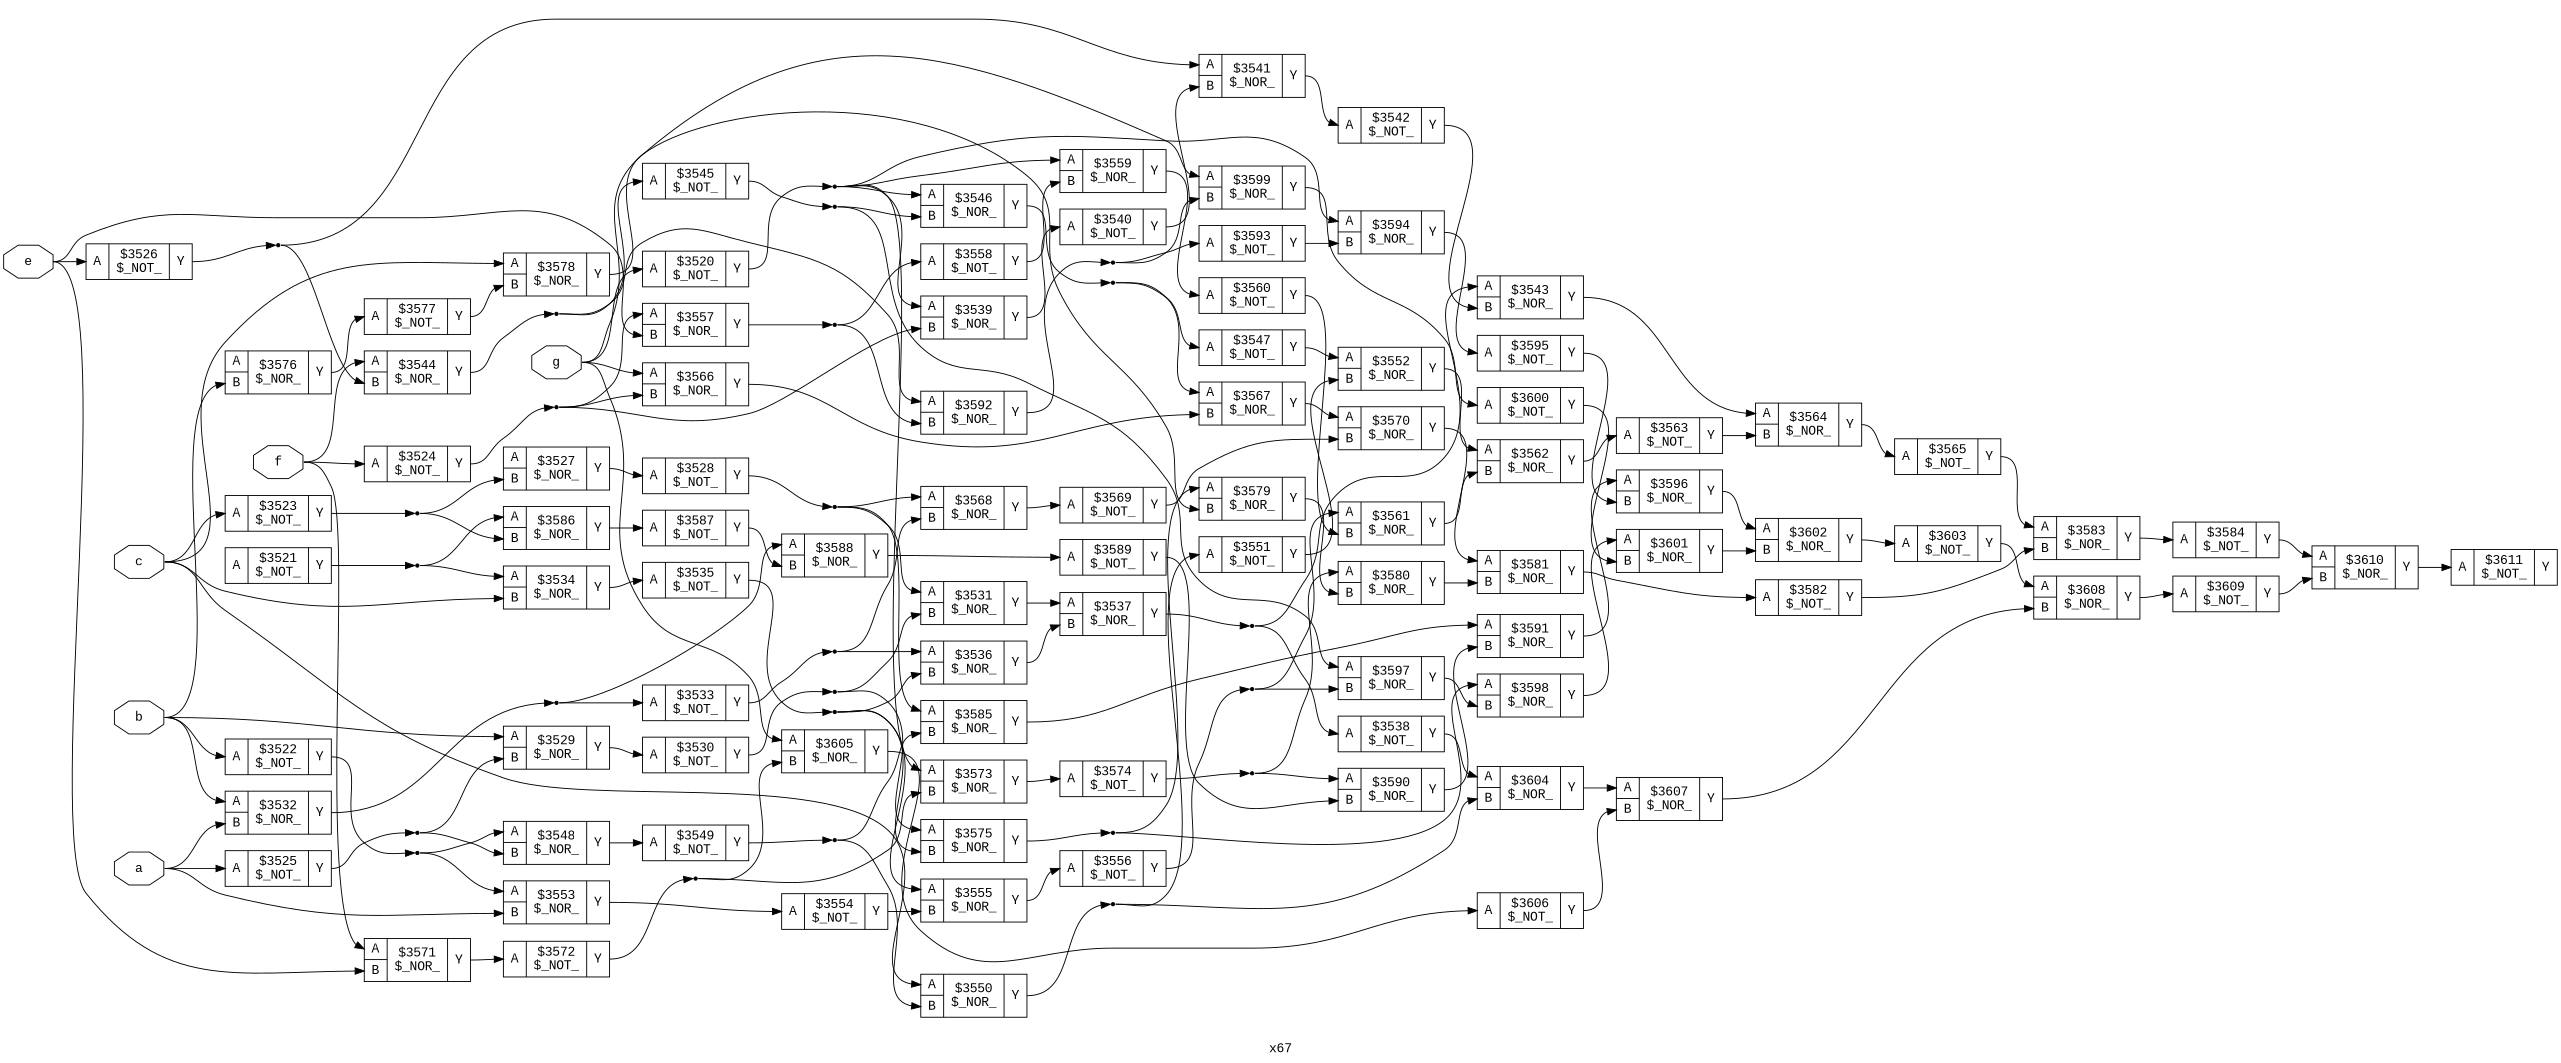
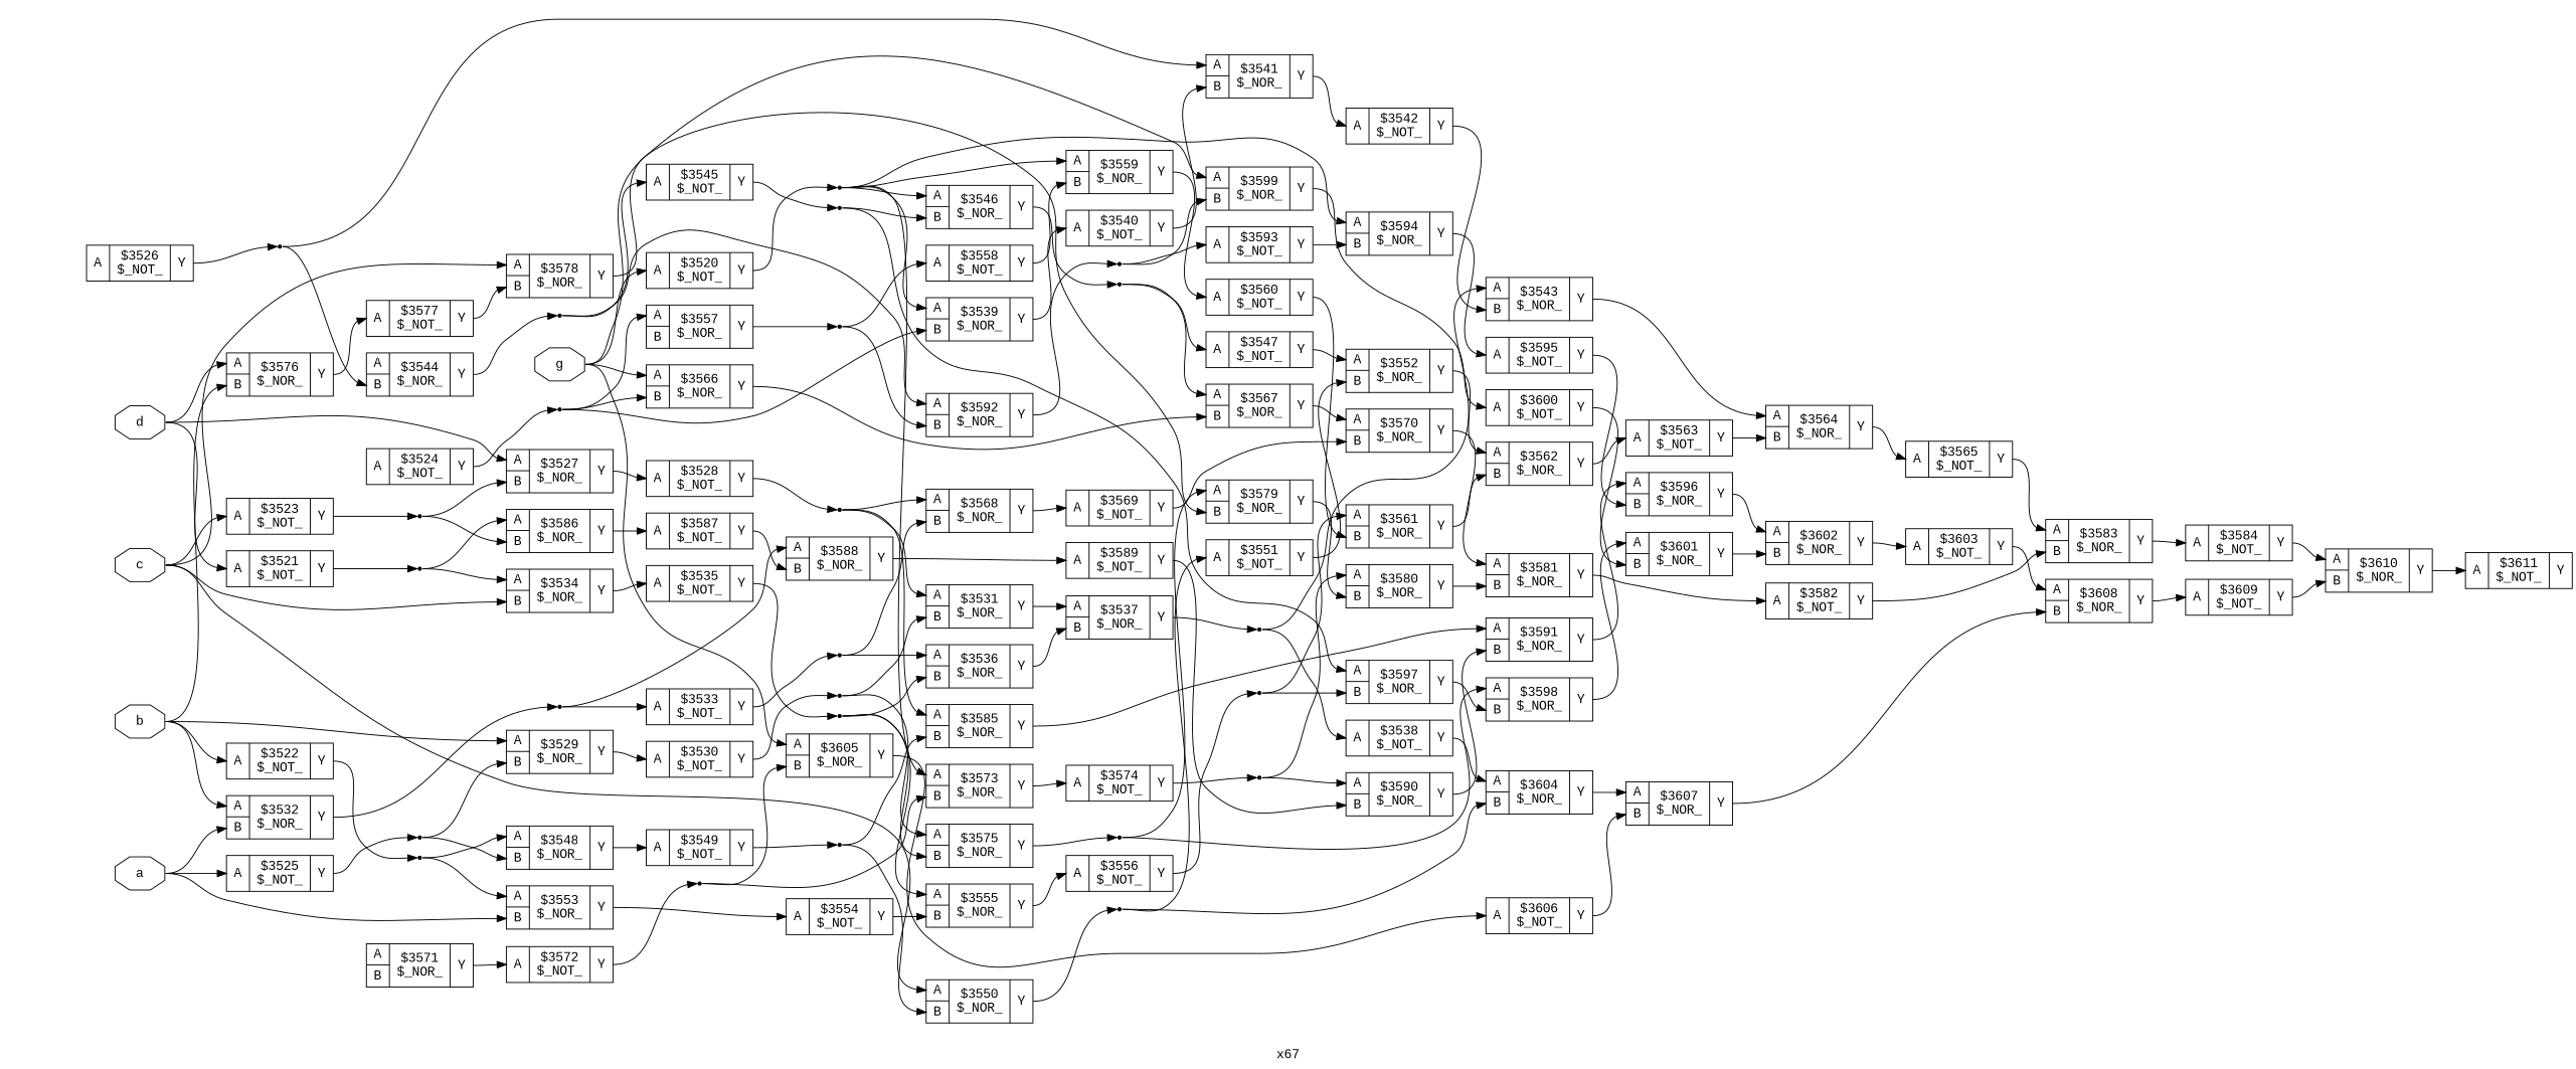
  digraph {
    fontname="Liberation Mono"
    label=x67
    rankdir=LR
    remincross=true
    node [fontname="Liberation Mono" shape=record]
    edge [color=black fontname="Liberation Mono" headport="p100:w" tailport="p101:e"]
    n92 [color=black fontcolor=black label=a shape=octagon]
    c107 [label="{{<p100> A}|$3525\n$_NOT_|{<p101> Y}}"]
    c115 [label="{{<p100> A|<p109> B}|$3532\n$_NOR_|{<p101> Y}}"]
    c136 [label="{{<p100> A|<p109> B}|$3553\n$_NOR_|{<p101> Y}}"]
    n5 [shape=point]
    n12 [shape=point]
    c137 [label="{{<p100> A}|$3554\n$_NOT_|{<p101> Y}}"]
    n93 [color=black fontcolor=black label=b shape=octagon]
    c104 [label="{{<p100> A}|$3522\n$_NOT_|{<p101> Y}}"]
    c112 [label="{{<p100> A|<p109> B}|$3529\n$_NOR_|{<p101> Y}}"]
    c159 [label="{{<p100> A|<p109> B}|$3576\n$_NOR_|{<p101> Y}}"]
    n2 [shape=point]
    c113 [label="{{<p100> A}|$3530\n$_NOT_|{<p101> Y}}"]
    c160 [label="{{<p100> A}|$3577\n$_NOT_|{<p101> Y}}"]
    n94 [color=black fontcolor=black label=c shape=octagon]
    c105 [label="{{<p100> A}|$3523\n$_NOT_|{<p101> Y}}"]
    c117 [label="{{<p100> A|<p109> B}|$3534\n$_NOR_|{<p101> Y}}"]
    c133 [label="{{<p100> A|<p109> B}|$3550\n$_NOR_|{<p101> Y}}"]
    c161 [label="{{<p100> A|<p109> B}|$3578\n$_NOR_|{<p101> Y}}"]
    n3 [shape=point]
    c118 [label="{{<p100> A}|$3535\n$_NOT_|{<p101> Y}}"]
    n30 [shape=point]
    c162 [label="{{<p100> A|<p109> B}|$3579\n$_NOR_|{<p101> Y}}"]
+   n95 [color=black fontcolor=black label=d shape=octagon]
    c103 [label="{{<p100> A}|$3521\n$_NOT_|{<p101> Y}}"]
    c110 [label="{{<p100> A|<p109> B}|$3527\n$_NOR_|{<p101> Y}}"]
    n1 [shape=point]
    c111 [label="{{<p100> A}|$3528\n$_NOT_|{<p101> Y}}"]
-   n96 [color=black fontcolor=black label=e shape=octagon]
    c108 [label="{{<p100> A}|$3526\n$_NOT_|{<p101> Y}}"]
    c140 [label="{{<p100> A|<p109> B}|$3557\n$_NOR_|{<p101> Y}}"]
    c154 [label="{{<p100> A|<p109> B}|$3571\n$_NOR_|{<p101> Y}}"]
    n6 [shape=point]
    n37 [shape=point]
    c155 [label="{{<p100> A}|$3572\n$_NOT_|{<p101> Y}}"]
-   n97 [color=black fontcolor=black label=f shape=octagon]
    c106 [label="{{<p100> A}|$3524\n$_NOT_|{<p101> Y}}"]
    c127 [label="{{<p100> A|<p109> B}|$3544\n$_NOR_|{<p101> Y}}"]
    n4 [shape=point]
    n24 [shape=point]
    n98 [color=black fontcolor=black label=g shape=octagon]
    c102 [label="{{<p100> A}|$3520\n$_NOT_|{<p101> Y}}"]
    c149 [label="{{<p100> A|<p109> B}|$3566\n$_NOR_|{<p101> Y}}"]
    c182 [label="{{<p100> A|<p109> B}|$3599\n$_NOR_|{<p101> Y}}"]
    c188 [label="{{<p100> A|<p109> B}|$3605\n$_NOR_|{<p101> Y}}"]
    n91 [shape=point]
    c150 [label="{{<p100> A|<p109> B}|$3567\n$_NOR_|{<p101> Y}}"]
    c183 [label="{{<p100> A}|$3600\n$_NOT_|{<p101> Y}}"]
    c189 [label="{{<p100> A}|$3606\n$_NOT_|{<p101> Y}}"]
    c122 [label="{{<p100> A|<p109> B}|$3539\n$_NOR_|{<p101> Y}}"]
    c129 [label="{{<p100> A|<p109> B}|$3546\n$_NOR_|{<p101> Y}}"]
    c142 [label="{{<p100> A|<p109> B}|$3559\n$_NOR_|{<p101> Y}}"]
    c156 [label="{{<p100> A|<p109> B}|$3573\n$_NOR_|{<p101> Y}}"]
    c177 [label="{{<p100> A|<p109> B}|$3594\n$_NOR_|{<p101> Y}}"]
    c169 [label="{{<p100> A|<p109> B}|$3586\n$_NOR_|{<p101> Y}}"]
    c131 [label="{{<p100> A|<p109> B}|$3548\n$_NOR_|{<p101> Y}}"]
    c124 [label="{{<p100> A|<p109> B}|$3541\n$_NOR_|{<p101> Y}}"]
    n8 [shape=point]
    c114 [label="{{<p100> A|<p109> B}|$3531\n$_NOR_|{<p101> Y}}"]
    c151 [label="{{<p100> A|<p109> B}|$3568\n$_NOR_|{<p101> Y}}"]
    c168 [label="{{<p100> A|<p109> B}|$3585\n$_NOR_|{<p101> Y}}"]
    n10 [shape=point]
    c158 [label="{{<p100> A|<p109> B}|$3575\n$_NOR_|{<p101> Y}}"]
    c120 [label="{{<p100> A|<p109> B}|$3537\n$_NOR_|{<p101> Y}}"]
    n17 [shape=point]
    c116 [label="{{<p100> A}|$3533\n$_NOT_|{<p101> Y}}"]
    c171 [label="{{<p100> A|<p109> B}|$3588\n$_NOR_|{<p101> Y}}"]
    n13 [shape=point]
    c119 [label="{{<p100> A|<p109> B}|$3536\n$_NOR_|{<p101> Y}}"]
    n15 [shape=point]
    c138 [label="{{<p100> A|<p109> B}|$3555\n$_NOR_|{<p101> Y}}"]
    c121 [label="{{<p100> A}|$3538\n$_NOT_|{<p101> Y}}"]
    c126 [label="{{<p100> A|<p109> B}|$3543\n$_NOR_|{<p101> Y}}"]
    c187 [label="{{<p100> A|<p109> B}|$3604\n$_NOR_|{<p101> Y}}"]
    c190 [label="{{<p100> A|<p109> B}|$3607\n$_NOR_|{<p101> Y}}"]
    c123 [label="{{<p100> A}|$3540\n$_NOT_|{<p101> Y}}"]
    c125 [label="{{<p100> A}|$3542\n$_NOT_|{<p101> Y}}"]
    c147 [label="{{<p100> A|<p109> B}|$3564\n$_NOR_|{<p101> Y}}"]
    c148 [label="{{<p100> A}|$3565\n$_NOT_|{<p101> Y}}"]
    c128 [label="{{<p100> A}|$3545\n$_NOT_|{<p101> Y}}"]
    c175 [label="{{<p100> A|<p109> B}|$3592\n$_NOR_|{<p101> Y}}"]
    n25 [shape=point]
    c180 [label="{{<p100> A|<p109> B}|$3597\n$_NOR_|{<p101> Y}}"]
    n26 [shape=point]
    c130 [label="{{<p100> A}|$3547\n$_NOT_|{<p101> Y}}"]
    c135 [label="{{<p100> A|<p109> B}|$3552\n$_NOR_|{<p101> Y}}"]
    c145 [label="{{<p100> A|<p109> B}|$3562\n$_NOR_|{<p101> Y}}"]
    c132 [label="{{<p100> A}|$3549\n$_NOT_|{<p101> Y}}"]
    n29 [shape=point]
    c134 [label="{{<p100> A}|$3551\n$_NOT_|{<p101> Y}}"]
    c146 [label="{{<p100> A}|$3563\n$_NOT_|{<p101> Y}}"]
    c139 [label="{{<p100> A}|$3556\n$_NOT_|{<p101> Y}}"]
    n36 [shape=point]
    c144 [label="{{<p100> A|<p109> B}|$3561\n$_NOR_|{<p101> Y}}"]
    c141 [label="{{<p100> A}|$3558\n$_NOT_|{<p101> Y}}"]
    c143 [label="{{<p100> A}|$3560\n$_NOT_|{<p101> Y}}"]
    c166 [label="{{<p100> A|<p109> B}|$3583\n$_NOR_|{<p101> Y}}"]
    c167 [label="{{<p100> A}|$3584\n$_NOT_|{<p101> Y}}"]
    c153 [label="{{<p100> A|<p109> B}|$3570\n$_NOR_|{<p101> Y}}"]
    c164 [label="{{<p100> A|<p109> B}|$3581\n$_NOR_|{<p101> Y}}"]
    c152 [label="{{<p100> A}|$3569\n$_NOT_|{<p101> Y}}"]
    c165 [label="{{<p100> A}|$3582\n$_NOT_|{<p101> Y}}"]
    n52 [shape=point]
    c157 [label="{{<p100> A}|$3574\n$_NOT_|{<p101> Y}}"]
    n54 [shape=point]
    c163 [label="{{<p100> A|<p109> B}|$3580\n$_NOR_|{<p101> Y}}"]
    c173 [label="{{<p100> A|<p109> B}|$3590\n$_NOR_|{<p101> Y}}"]
    n55 [shape=point]
    c181 [label="{{<p100> A|<p109> B}|$3598\n$_NOR_|{<p101> Y}}"]
    c193 [label="{{<p100> A|<p109> B}|$3610\n$_NOR_|{<p101> Y}}"]
    c194 [label="{{<p100> A}|$3611\n$_NOT_|{<p101> Y}}"]
    c174 [label="{{<p100> A|<p109> B}|$3591\n$_NOR_|{<p101> Y}}"]
    c179 [label="{{<p100> A|<p109> B}|$3596\n$_NOR_|{<p101> Y}}"]
    c170 [label="{{<p100> A}|$3587\n$_NOT_|{<p101> Y}}"]
    c172 [label="{{<p100> A}|$3589\n$_NOT_|{<p101> Y}}"]
    c185 [label="{{<p100> A|<p109> B}|$3602\n$_NOR_|{<p101> Y}}"]
    n72 [shape=point]
    c176 [label="{{<p100> A}|$3593\n$_NOT_|{<p101> Y}}"]
    c178 [label="{{<p100> A}|$3595\n$_NOT_|{<p101> Y}}"]
    c186 [label="{{<p100> A}|$3603\n$_NOT_|{<p101> Y}}"]
    c184 [label="{{<p100> A|<p109> B}|$3601\n$_NOR_|{<p101> Y}}"]
    c191 [label="{{<p100> A|<p109> B}|$3608\n$_NOR_|{<p101> Y}}"]
    c192 [label="{{<p100> A}|$3609\n$_NOT_|{<p101> Y}}"]
    n92 -> c107 [tailport=e]
    n92 -> c115 [headport="p109:w" tailport=e]
    n92 -> c136 [headport="p109:w" tailport=e]
    c107 -> n5 [headport=w]
    c115 -> n12 [headport=w]
    c136 -> c137
    n5 -> c112 [headport="p109:w" tailport=e]
    n5 -> c131 [headport="p109:w" tailport=e]
    n12 -> c116 [tailport=e]
    n12 -> c171 [tailport=e]
    c137 -> c138 [headport="p109:w"]
    n93 -> c115 [tailport=e]
    n93 -> c104 [tailport=e]
    n93 -> c112 [tailport=e]
    n93 -> c159 [headport="p109:w" tailport=e]
    c104 -> n2 [headport=w]
    c112 -> c113
    c159 -> c160
    n2 -> c136 [tailport=e]
    n2 -> c131 [tailport=e]
    c113 -> n10 [headport=w]
    c160 -> c161 [headport="p109:w"]
    n94 -> c105 [tailport=e]
    n94 -> c117 [headport="p109:w" tailport=e]
    n94 -> c133 [tailport=e]
    n94 -> c161 [tailport=e]
    c105 -> n3 [headport=w]
    c117 -> c118
    c133 -> n30 [headport=w]
    c161 -> c162 [headport="p109:w"]
    n3 -> c110 [headport="p109:w" tailport=e]
    n3 -> c169 [headport="p109:w" tailport=e]
    c118 -> n15 [headport=w]
    n30 -> c187 [headport="p109:w" tailport=e]
    n30 -> c134 [tailport=e]
    c162 -> c163 [headport="p109:w"]
+   n95 -> c159 [tailport=e]
+   n95 -> c103 [tailport=e]
+   n95 -> c110 [tailport=e]
    c103 -> n1 [headport=w]
    c110 -> c111
    n1 -> c117 [tailport=e]
    n1 -> c169 [tailport=e]
    c111 -> n8 [headport=w]
-   n96 -> c108 [tailport=e]
-   n96 -> c140 [headport="p109:w" tailport=e]
-   n96 -> c154 [headport="p109:w" tailport=e]
    c108 -> n6 [headport=w]
    c140 -> n37 [headport=w]
    c154 -> c155
    n6 -> c127 [headport="p109:w" tailport=e]
    n6 -> c124 [tailport=e]
    n37 -> c175 [headport="p109:w" tailport=e]
    n37 -> c141 [tailport=e]
    c155 -> n52 [headport=w]
-   n97 -> c154 [tailport=e]
-   n97 -> c106 [tailport=e]
-   n97 -> c127 [tailport=e]
    c106 -> n4 [headport=w]
    c127 -> n24 [headport=w]
    n4 -> c140 [tailport=e]
    n4 -> c149 [headport="p109:w" tailport=e]
    n4 -> c122 [headport="p109:w" tailport=e]
    n24 -> c128 [tailport=e]
    n24 -> c175 [tailport=e]
    n98 -> c102 [tailport=e]
    n98 -> c149 [tailport=e]
    n98 -> c182 [tailport=e]
    n98 -> c188 [tailport=e]
    c102 -> n91 [headport=w]
    c149 -> c150 [headport="p109:w"]
    c182 -> c183
    c188 -> c189
    n91 -> c122 [tailport=e]
    n91 -> c129 [tailport=e]
    n91 -> c142 [tailport=e]
    n91 -> c156 [tailport=e]
    n91 -> c177 [tailport=e]
    c150 -> c153
    c183 -> c184 [headport="p109:w"]
    c189 -> c190 [headport="p109:w"]
    c122 -> c123
    c129 -> n26 [headport=w]
    c142 -> c143
    c156 -> c157
    c177 -> c178
    c169 -> c170
    c131 -> c132
    c124 -> c125
    n8 -> c114 [tailport=e]
    n8 -> c151 [tailport=e]
    n8 -> c168 [tailport=e]
    c114 -> c120
    c151 -> c152
    c168 -> c174
    n10 -> c114 [headport="p109:w" tailport=e]
    n10 -> c158 [tailport=e]
    c158 -> n55 [headport=w]
    c120 -> n17 [headport=w]
    n17 -> c121 [tailport=e]
    n17 -> c126 [tailport=e]
    c116 -> n13 [headport=w]
    c171 -> c172
    n13 -> c151 [headport="p109:w" tailport=e]
    n13 -> c119 [tailport=e]
    c119 -> c120 [headport="p109:w"]
    n15 -> c158 [headport="p109:w" tailport=e]
    n15 -> c119 [headport="p109:w" tailport=e]
    n15 -> c138 [tailport=e]
    c138 -> c139
    c121 -> c187
    c126 -> c147
    c187 -> c190
    c190 -> c191 [headport="p109:w"]
    c123 -> c124 [headport="p109:w"]
    c125 -> c126 [headport="p109:w"]
    c147 -> c148
    c148 -> c166
    c128 -> n25 [headport=w]
    c175 -> n72 [headport=w]
    n25 -> c129 [headport="p109:w" tailport=e]
    n25 -> c180 [tailport=e]
    c180 -> c181 [headport="p109:w"]
    n26 -> c150 [tailport=e]
    n26 -> c130 [tailport=e]
    c130 -> c135
    c135 -> c145
    c145 -> c146
    c132 -> n29 [headport=w]
    n29 -> c133 [headport="p109:w" tailport=e]
    n29 -> c168 [headport="p109:w" tailport=e]
    c134 -> c135 [headport="p109:w"]
    c146 -> c147 [headport="p109:w"]
    c139 -> n36 [headport=w]
    n36 -> c180 [headport="p109:w" tailport=e]
    n36 -> c144 [tailport=e]
    c144 -> c145 [headport="p109:w"]
    c141 -> c142 [headport="p109:w"]
    c143 -> c144 [headport="p109:w"]
    c166 -> c167
    c167 -> c193
    c153 -> c164
    c164 -> c165
    c152 -> c153 [headport="p109:w"]
    c165 -> c166 [headport="p109:w"]
    n52 -> c188 [headport="p109:w" tailport=e]
    n52 -> c156 [headport="p109:w" tailport=e]
    c157 -> n54 [headport=w]
    n54 -> c163 [tailport=e]
    n54 -> c173 [tailport=e]
    c163 -> c164 [headport="p109:w"]
    c173 -> c174 [headport="p109:w"]
    n55 -> c162 [tailport=e]
    n55 -> c181 [tailport=e]
    c181 -> c184
    c193 -> c194
    c174 -> c179
    c179 -> c185
    c170 -> c171 [headport="p109:w"]
    c172 -> c173 [headport="p109:w"]
    c185 -> c186
    n72 -> c182 [headport="p109:w" tailport=e]
    n72 -> c176 [tailport=e]
    c176 -> c177 [headport="p109:w"]
    c178 -> c179 [headport="p109:w"]
    c186 -> c191
    c184 -> c185 [headport="p109:w"]
    c191 -> c192
    c192 -> c193 [headport="p109:w"]
  }
